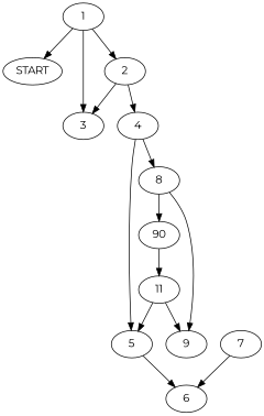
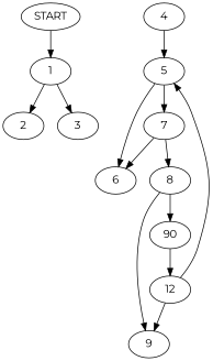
  digraph {
    fontname=Montserrat
    node [fontname=Montserrat]
    edge [fontname=Montserrat]
    n1 [label=START]
    1
    2
    3
    4
    5
    6
    7
    8
    9
    n11 [label=90]
-   11
-   1 -> n1
+   11 [label=12]
+   n1 -> 1
    1 -> 2
    1 -> 3
-   2 -> 3
-   2 -> 4
    4 -> 5
    5 -> 6
+   5 -> 7
    7 -> 6
-   4 -> 8
+   7 -> 8
    8 -> 9
    8 -> n11
    n11 -> 11
    11 -> 5
    11 -> 9
  }
